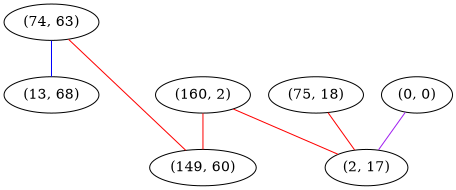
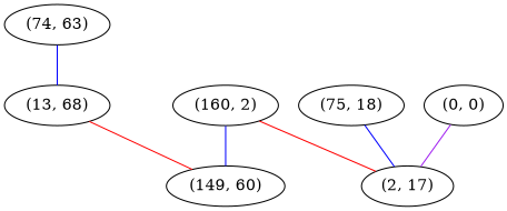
  graph {
    edge [color=blue weight=3]
    "(74, 63)"
    "(13, 68)"
    "(149, 60)"
    "(75, 18)"
    "(2, 17)"
    "(0, 0)"
    "(160, 2)"
    "(74, 63)" -- "(13, 68)"
-   "(74, 63)" -- "(149, 60)" [color=red weight=1]
-   "(75, 18)" -- "(2, 17)" [color=red]
+   "(13, 68)" -- "(149, 60)" [color=red weight=1]
+   "(75, 18)" -- "(2, 17)"
    "(0, 0)" -- "(2, 17)" [color=purple weight=4]
-   "(160, 2)" -- "(149, 60)" [color=red]
+   "(160, 2)" -- "(149, 60)"
    "(160, 2)" -- "(2, 17)" [color=red weight=1]
  }
